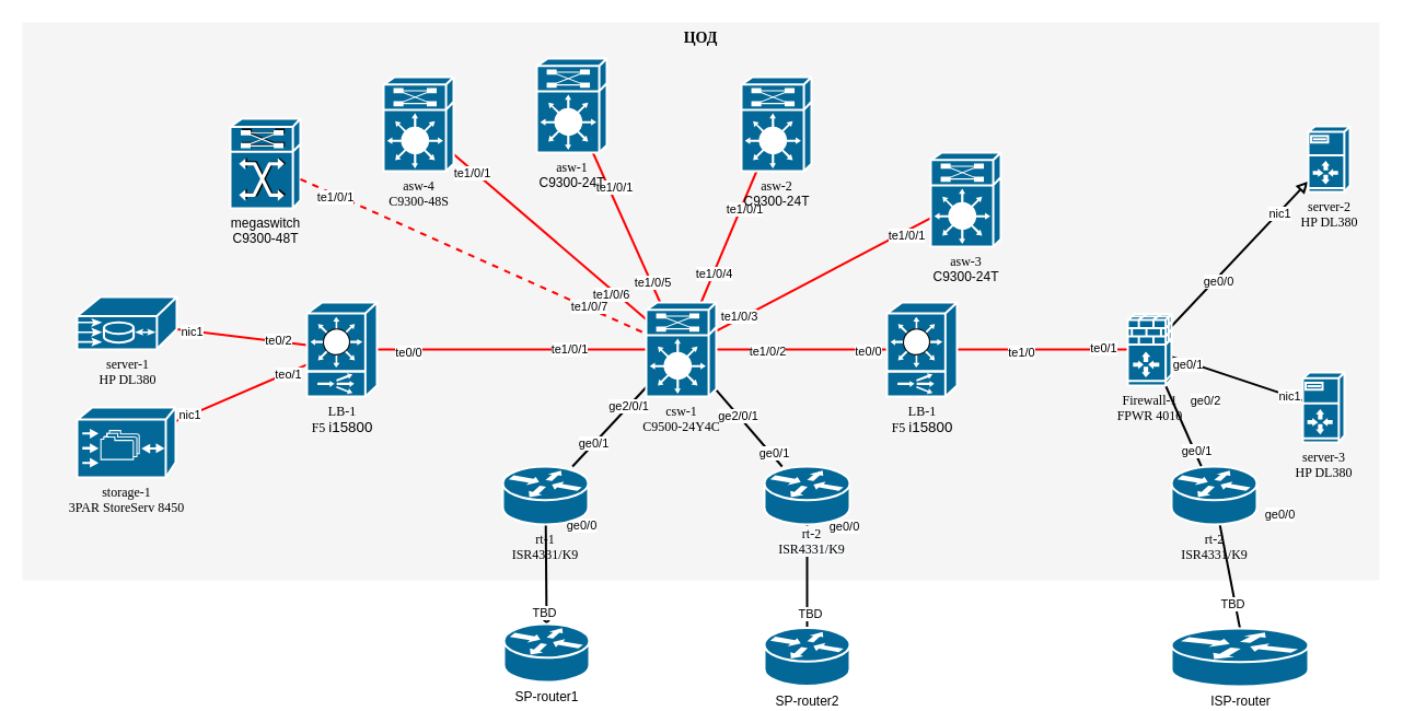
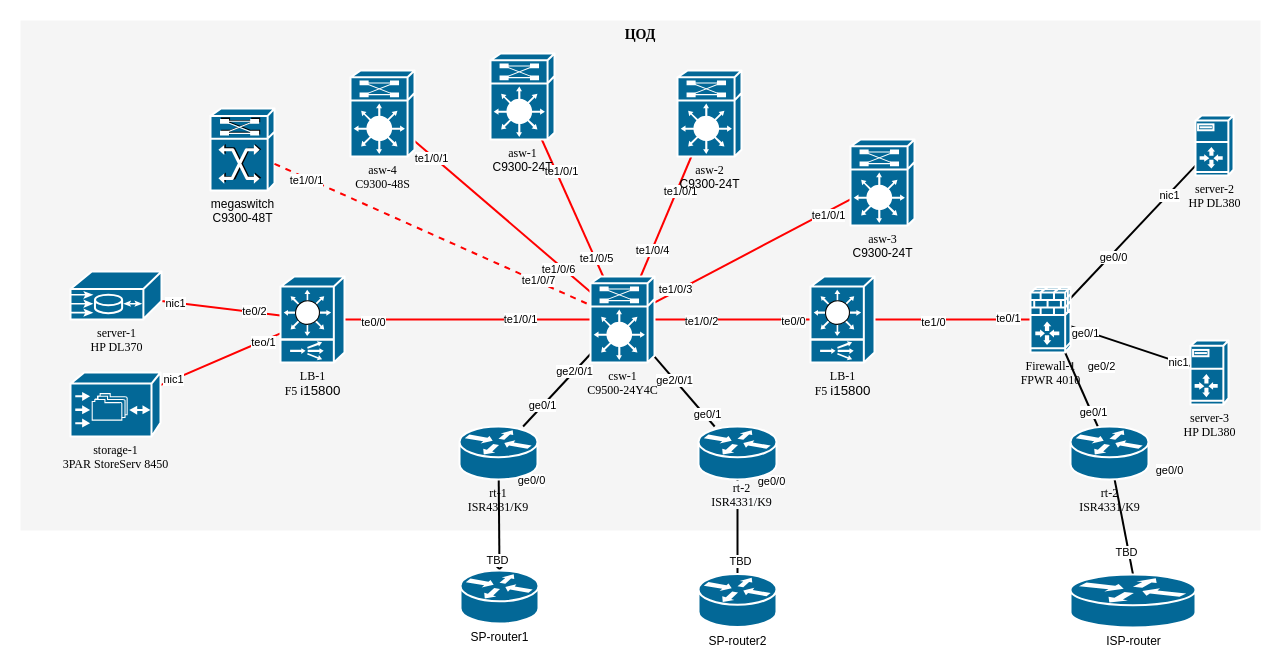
  <mxCell id="0" />
  <mxCell id="1" parent="0" />
  <mxCell id="2" value="ЦОД" style="whiteSpace=wrap;html=1;rounded=0;shadow=0;comic=0;strokeWidth=1;fontFamily=Verdana;fontSize=14;fillColor=#f5f5f5;strokeColor=none;verticalAlign=top;fontStyle=1" parent="1" vertex="1"><mxGeometry x="20" y="20" width="1240" height="510" as="geometry" /></mxCell>
  <mxCell id="3" style="edgeStyle=none;html=1;labelBackgroundColor=none;startFill=0;endArrow=none;endFill=0;strokeWidth=2;fontFamily=Verdana;fontSize=12;strokeColor=#FF0000;fillColor=#e51400;" parent="1" source="6" target="31" edge="1"><mxGeometry relative="1" as="geometry" /></mxCell>
  <mxCell id="4" value="te1/0/6" style="edgeLabel;html=1;align=center;verticalAlign=middle;resizable=0;points=[];" parent="3" vertex="1" connectable="0"><mxGeometry x="0.805" y="3" relative="1" as="geometry"><mxPoint x="-17" y="-6" as="offset" /></mxGeometry></mxCell>
  <mxCell id="5" value="te1/0/1" style="edgeLabel;html=1;align=center;verticalAlign=middle;resizable=0;points=[];" parent="3" vertex="1" connectable="0"><mxGeometry x="-0.795" y="-2" relative="1" as="geometry"><mxPoint as="offset" /></mxGeometry></mxCell>
  <mxCell id="6" value="asw-4&lt;br&gt;C9300-48S" style="shape=mxgraph.cisco.misc.route_switch_processor;html=1;dashed=0;fillColor=#036897;strokeColor=#ffffff;strokeWidth=2;verticalLabelPosition=bottom;verticalAlign=top;rounded=0;shadow=0;comic=0;fontFamily=Verdana;fontSize=12;" parent="1" vertex="1"><mxGeometry x="350" y="70" width="64" height="86" as="geometry" /></mxCell>
  <mxCell id="7" style="edgeStyle=none;html=1;labelBackgroundColor=none;startFill=0;endArrow=none;endFill=0;strokeWidth=2;fontFamily=Verdana;fontSize=12;strokeColor=#FF0000;fillColor=#e51400;" parent="1" source="10" target="31" edge="1"><mxGeometry relative="1" as="geometry" /></mxCell>
  <mxCell id="8" value="te1/0/5" style="edgeLabel;html=1;align=center;verticalAlign=middle;resizable=0;points=[];" parent="7" vertex="1" connectable="0"><mxGeometry x="0.726" y="1" relative="1" as="geometry"><mxPoint as="offset" /></mxGeometry></mxCell>
  <mxCell id="9" value="te1/0/1" style="edgeLabel;html=1;align=center;verticalAlign=middle;resizable=0;points=[];" parent="7" vertex="1" connectable="0"><mxGeometry x="-0.683" y="-3" relative="1" as="geometry"><mxPoint x="12" y="8" as="offset" /></mxGeometry></mxCell>
  <mxCell id="10" value="asw-1&lt;br&gt;&lt;span style=&quot;font-family: Helvetica;&quot;&gt;C9300-24T&lt;/span&gt;" style="shape=mxgraph.cisco.misc.route_switch_processor;html=1;dashed=0;fillColor=#036897;strokeColor=#ffffff;strokeWidth=2;verticalLabelPosition=bottom;verticalAlign=top;rounded=0;shadow=0;comic=0;fontFamily=Verdana;fontSize=12;" parent="1" vertex="1"><mxGeometry x="490" y="53" width="64" height="86" as="geometry" /></mxCell>
  <mxCell id="11" style="edgeStyle=none;html=1;labelBackgroundColor=none;startFill=0;endArrow=none;endFill=0;strokeWidth=2;fontFamily=Verdana;fontSize=12;strokeColor=#FF0000;fillColor=#e51400;" parent="1" source="14" target="31" edge="1"><mxGeometry relative="1" as="geometry" /></mxCell>
  <mxCell id="12" value="te1/0/4" style="edgeLabel;html=1;align=center;verticalAlign=middle;resizable=0;points=[];" parent="11" vertex="1" connectable="0"><mxGeometry x="0.571" relative="1" as="geometry"><mxPoint as="offset" /></mxGeometry></mxCell>
  <mxCell id="13" value="te1/0/1" style="edgeLabel;html=1;align=center;verticalAlign=middle;resizable=0;points=[];" parent="11" vertex="1" connectable="0"><mxGeometry x="-0.587" y="-1" relative="1" as="geometry"><mxPoint y="10" as="offset" /></mxGeometry></mxCell>
  <mxCell id="14" value="asw-2&lt;br&gt;&lt;span style=&quot;font-family: Helvetica;&quot;&gt;C9300-24T&lt;/span&gt;" style="shape=mxgraph.cisco.misc.route_switch_processor;html=1;dashed=0;fillColor=#036897;strokeColor=#ffffff;strokeWidth=2;verticalLabelPosition=bottom;verticalAlign=top;rounded=0;shadow=0;comic=0;fontFamily=Verdana;fontSize=12;labelBackgroundColor=none;" parent="1" vertex="1"><mxGeometry x="677" y="70" width="64" height="86" as="geometry" /></mxCell>
  <mxCell id="15" style="edgeStyle=none;html=1;labelBackgroundColor=none;startFill=0;endArrow=none;endFill=0;strokeWidth=2;fontFamily=Verdana;fontSize=12;strokeColor=#FF0000;fillColor=#e51400;" parent="1" source="18" target="31" edge="1"><mxGeometry relative="1" as="geometry" /></mxCell>
  <mxCell id="16" value="te1/0/3" style="edgeLabel;html=1;align=center;verticalAlign=middle;resizable=0;points=[];" parent="15" vertex="1" connectable="0"><mxGeometry x="0.775" y="-3" relative="1" as="geometry"><mxPoint as="offset" /></mxGeometry></mxCell>
  <mxCell id="17" value="te1/0/1" style="edgeLabel;html=1;align=center;verticalAlign=middle;resizable=0;points=[];" parent="15" vertex="1" connectable="0"><mxGeometry x="-0.76" y="4" relative="1" as="geometry"><mxPoint as="offset" /></mxGeometry></mxCell>
  <mxCell id="18" value="asw-3&lt;br&gt;&lt;span style=&quot;font-family: Helvetica;&quot;&gt;C9300-24T&lt;/span&gt;" style="shape=mxgraph.cisco.misc.route_switch_processor;html=1;dashed=0;fillColor=#036897;strokeColor=#ffffff;strokeWidth=2;verticalLabelPosition=bottom;verticalAlign=top;rounded=0;shadow=0;comic=0;fontFamily=Verdana;fontSize=12;" parent="1" vertex="1"><mxGeometry x="850" y="139" width="64" height="86" as="geometry" /></mxCell>
  <mxCell id="19" style="edgeStyle=none;html=1;labelBackgroundColor=none;startFill=0;endArrow=none;endFill=0;strokeWidth=2;fontFamily=Verdana;fontSize=12;strokeColor=#FF0000;fillColor=#e51400;" parent="1" source="31" target="42" edge="1"><mxGeometry relative="1" as="geometry" /></mxCell>
  <mxCell id="20" value="te1/0/2" style="edgeLabel;html=1;align=center;verticalAlign=middle;resizable=0;points=[];" parent="19" vertex="1" connectable="0"><mxGeometry x="-0.406" y="-1" relative="1" as="geometry"><mxPoint as="offset" /></mxGeometry></mxCell>
  <mxCell id="21" value="te0/0" style="edgeLabel;html=1;align=center;verticalAlign=middle;resizable=0;points=[];" parent="19" vertex="1" connectable="0"><mxGeometry x="0.773" y="-1" relative="1" as="geometry"><mxPoint as="offset" /></mxGeometry></mxCell>
  <mxCell id="22" style="edgeStyle=none;html=1;labelBackgroundColor=none;startFill=0;endArrow=none;endFill=0;strokeWidth=2;fontFamily=Verdana;fontSize=12;strokeColor=#FF0000;fillColor=#e51400;" parent="1" source="31" target="38" edge="1"><mxGeometry relative="1" as="geometry" /></mxCell>
  <mxCell id="23" value="te1/0/1" style="edgeLabel;html=1;align=center;verticalAlign=middle;resizable=0;points=[];" parent="22" vertex="1" connectable="0"><mxGeometry x="-0.423" y="-1" relative="1" as="geometry"><mxPoint as="offset" /></mxGeometry></mxCell>
  <mxCell id="24" value="te0/0" style="edgeLabel;html=1;align=center;verticalAlign=middle;resizable=0;points=[];" parent="22" vertex="1" connectable="0"><mxGeometry x="0.776" y="2" relative="1" as="geometry"><mxPoint as="offset" /></mxGeometry></mxCell>
  <mxCell id="25" style="edgeStyle=none;html=1;labelBackgroundColor=none;startFill=0;endArrow=none;endFill=0;strokeWidth=2;fontFamily=Verdana;fontSize=12;" parent="1" source="31" target="60" edge="1"><mxGeometry relative="1" as="geometry" /></mxCell>
  <mxCell id="26" value="ge0/1" style="edgeLabel;html=1;align=center;verticalAlign=middle;resizable=0;points=[];" parent="25" vertex="1" connectable="0"><mxGeometry x="0.412" y="-1" relative="1" as="geometry"><mxPoint as="offset" /></mxGeometry></mxCell>
  <mxCell id="27" value="ge2/0/1" style="edgeLabel;html=1;align=center;verticalAlign=middle;resizable=0;points=[];" parent="25" vertex="1" connectable="0"><mxGeometry x="-0.536" relative="1" as="geometry"><mxPoint x="-1" as="offset" /></mxGeometry></mxCell>
  <mxCell id="28" style="edgeStyle=none;html=1;labelBackgroundColor=none;startFill=0;endArrow=none;endFill=0;strokeWidth=2;fontFamily=Verdana;fontSize=12;" parent="1" source="31" target="64" edge="1"><mxGeometry relative="1" as="geometry" /></mxCell>
  <mxCell id="29" value="ge2/0/1" style="edgeLabel;html=1;align=center;verticalAlign=middle;resizable=0;points=[];" parent="28" vertex="1" connectable="0"><mxGeometry x="-0.328" y="-1" relative="1" as="geometry"><mxPoint y="-1" as="offset" /></mxGeometry></mxCell>
  <mxCell id="30" value="ge0/1" style="edgeLabel;html=1;align=center;verticalAlign=middle;resizable=0;points=[];" parent="28" vertex="1" connectable="0"><mxGeometry x="0.69" y="2" relative="1" as="geometry"><mxPoint as="offset" /></mxGeometry></mxCell>
  <mxCell id="31" value="csw-1&lt;br&gt;C9500-24Y4C" style="shape=mxgraph.cisco.misc.route_switch_processor;html=1;dashed=0;fillColor=#036897;strokeColor=#ffffff;strokeWidth=2;verticalLabelPosition=bottom;verticalAlign=top;rounded=0;shadow=0;comic=0;fontFamily=Verdana;fontSize=12;" parent="1" vertex="1"><mxGeometry x="590" y="276" width="64" height="86" as="geometry" /></mxCell>
  <mxCell id="32" style="edgeStyle=none;html=1;labelBackgroundColor=none;startFill=0;endArrow=none;endFill=0;strokeWidth=2;fontFamily=Verdana;fontSize=12;strokeColor=#FF0000;fillColor=#e51400;" parent="1" source="38" target="44" edge="1"><mxGeometry relative="1" as="geometry" /></mxCell>
  <mxCell id="33" value="te0/2" style="edgeLabel;html=1;align=center;verticalAlign=middle;resizable=0;points=[];" parent="32" vertex="1" connectable="0"><mxGeometry x="-0.547" y="-1" relative="1" as="geometry"><mxPoint as="offset" /></mxGeometry></mxCell>
  <mxCell id="34" value="nic1" style="edgeLabel;html=1;align=center;verticalAlign=middle;resizable=0;points=[];" parent="32" vertex="1" connectable="0"><mxGeometry x="0.767" relative="1" as="geometry"><mxPoint as="offset" /></mxGeometry></mxCell>
  <mxCell id="35" style="edgeStyle=none;html=1;labelBackgroundColor=none;startFill=0;endArrow=none;endFill=0;strokeWidth=2;fontFamily=Verdana;fontSize=12;fillColor=#e51400;strokeColor=#FF0000;" parent="1" source="38" target="43" edge="1"><mxGeometry relative="1" as="geometry" /></mxCell>
  <mxCell id="36" value="nic1" style="edgeLabel;html=1;align=center;verticalAlign=middle;resizable=0;points=[];" parent="35" vertex="1" connectable="0"><mxGeometry x="0.788" y="-1" relative="1" as="geometry"><mxPoint as="offset" /></mxGeometry></mxCell>
  <mxCell id="37" value="teo/1" style="edgeLabel;html=1;align=center;verticalAlign=middle;resizable=0;points=[];" parent="35" vertex="1" connectable="0"><mxGeometry x="-0.699" y="1" relative="1" as="geometry"><mxPoint as="offset" /></mxGeometry></mxCell>
  <mxCell id="38" value="LB-1&lt;br&gt;F5&amp;nbsp;&lt;span dir=&quot;ltr&quot; role=&quot;presentation&quot; style=&quot;left: 275.454px; top: 189.618px; font-size: 13.333px; font-family: sans-serif; transform: scaleX(1.256);&quot;&gt;i15800&lt;/span&gt;" style="shape=mxgraph.cisco.switches.content_switch;html=1;dashed=0;fillColor=#036897;strokeColor=#ffffff;strokeWidth=2;verticalLabelPosition=bottom;verticalAlign=top;rounded=0;shadow=0;comic=0;fontFamily=Verdana;fontSize=12;" parent="1" vertex="1"><mxGeometry x="280" y="276" width="64" height="86" as="geometry" /></mxCell>
  <mxCell id="39" style="edgeStyle=none;html=1;labelBackgroundColor=none;startFill=0;endArrow=none;endFill=0;strokeWidth=2;fontFamily=Verdana;fontSize=12;strokeColor=#FF0000;fillColor=#e51400;" parent="1" source="42" target="54" edge="1"><mxGeometry relative="1" as="geometry" /></mxCell>
  <mxCell id="40" value="te1/0" style="edgeLabel;html=1;align=center;verticalAlign=middle;resizable=0;points=[];" parent="39" vertex="1" connectable="0"><mxGeometry x="-0.254" y="-2" relative="1" as="geometry"><mxPoint as="offset" /></mxGeometry></mxCell>
  <mxCell id="41" value="te0/1" style="edgeLabel;html=1;align=center;verticalAlign=middle;resizable=0;points=[];" parent="39" vertex="1" connectable="0"><mxGeometry x="0.706" y="2" relative="1" as="geometry"><mxPoint as="offset" /></mxGeometry></mxCell>
  <mxCell id="42" value="LB-1&lt;br&gt;F5&amp;nbsp;&lt;span dir=&quot;ltr&quot; role=&quot;presentation&quot; style=&quot;left: 275.454px; top: 189.618px; font-size: 13.333px; font-family: sans-serif; transform: scaleX(1.256);&quot;&gt;i15800&lt;/span&gt;" style="shape=mxgraph.cisco.switches.content_switch;html=1;dashed=0;fillColor=#036897;strokeColor=#ffffff;strokeWidth=2;verticalLabelPosition=bottom;verticalAlign=top;rounded=0;shadow=0;comic=0;fontFamily=Verdana;fontSize=12;" parent="1" vertex="1"><mxGeometry x="810" y="276" width="64" height="86" as="geometry" /></mxCell>
  <mxCell id="43" value="storage-1&lt;br&gt;&lt;span style=&quot;background-color: initial;&quot;&gt;3PAR StoreServ 8450&lt;/span&gt;" style="shape=mxgraph.cisco.storage.cisco_file_engine;html=1;dashed=0;fillColor=#036897;strokeColor=#ffffff;strokeWidth=2;verticalLabelPosition=bottom;verticalAlign=top;rounded=0;shadow=0;comic=0;fontFamily=Verdana;fontSize=12;" parent="1" vertex="1"><mxGeometry x="70" y="372" width="90" height="64" as="geometry" /></mxCell>
- <mxCell id="44" value="server-1&lt;br&gt;HP DL380" style="shape=mxgraph.cisco.misc.me1100;html=1;dashed=0;fillColor=#036897;strokeColor=#ffffff;strokeWidth=2;verticalLabelPosition=bottom;verticalAlign=top;rounded=0;shadow=0;comic=0;fontFamily=Verdana;fontSize=12;" parent="1" vertex="1"><mxGeometry x="70" y="271" width="91" height="48" as="geometry" /></mxCell>
- <mxCell id="45" style="edgeStyle=none;html=1;labelBackgroundColor=none;startFill=0;endArrow=block;endFill=0;strokeWidth=2;fontFamily=Verdana;fontSize=12;" parent="1" source="54" target="55" edge="1"><mxGeometry relative="1" as="geometry" /></mxCell>
+ <mxCell id="44" value="server-1&lt;br&gt;HP DL370" style="shape=mxgraph.cisco.misc.me1100;html=1;dashed=0;fillColor=#036897;strokeColor=#ffffff;strokeWidth=2;verticalLabelPosition=bottom;verticalAlign=top;rounded=0;shadow=0;comic=0;fontFamily=Verdana;fontSize=12;" parent="1" vertex="1"><mxGeometry x="70" y="271" width="91" height="48" as="geometry" /></mxCell>
+ <mxCell id="45" style="edgeStyle=none;html=1;labelBackgroundColor=none;startFill=0;endArrow=none;endFill=0;strokeWidth=2;fontFamily=Verdana;fontSize=12;" parent="1" source="54" target="55" edge="1"><mxGeometry relative="1" as="geometry" /></mxCell>
  <mxCell id="46" value="ge0/0" style="edgeLabel;html=1;align=center;verticalAlign=middle;resizable=0;points=[];" parent="45" vertex="1" connectable="0"><mxGeometry x="-0.356" y="-3" relative="1" as="geometry"><mxPoint as="offset" /></mxGeometry></mxCell>
  <mxCell id="47" value="nic1" style="edgeLabel;html=1;align=center;verticalAlign=middle;resizable=0;points=[];" parent="45" vertex="1" connectable="0"><mxGeometry x="0.566" y="-1" relative="1" as="geometry"><mxPoint as="offset" /></mxGeometry></mxCell>
  <mxCell id="48" style="edgeStyle=none;html=1;labelBackgroundColor=none;startFill=0;endArrow=none;endFill=0;strokeWidth=2;fontFamily=Verdana;fontSize=12;" parent="1" source="54" target="56" edge="1"><mxGeometry relative="1" as="geometry" /></mxCell>
  <mxCell id="49" value="ge0/1" style="edgeLabel;html=1;align=center;verticalAlign=middle;resizable=0;points=[];" parent="48" vertex="1" connectable="0"><mxGeometry x="-0.744" y="-3" relative="1" as="geometry"><mxPoint y="-1" as="offset" /></mxGeometry></mxCell>
  <mxCell id="50" value="nic1" style="edgeLabel;html=1;align=center;verticalAlign=middle;resizable=0;points=[];" parent="48" vertex="1" connectable="0"><mxGeometry x="0.782" relative="1" as="geometry"><mxPoint as="offset" /></mxGeometry></mxCell>
  <mxCell id="51" style="edgeStyle=none;html=1;labelBackgroundColor=none;startFill=0;endArrow=none;endFill=0;strokeWidth=2;fontFamily=Verdana;fontSize=12;" parent="1" source="54" target="68" edge="1"><mxGeometry relative="1" as="geometry" /></mxCell>
  <mxCell id="52" value="ge0/2" style="edgeLabel;html=1;align=center;verticalAlign=middle;resizable=0;points=[];" parent="51" vertex="1" connectable="0"><mxGeometry x="-0.289" y="1" relative="1" as="geometry"><mxPoint x="23" y="-13" as="offset" /></mxGeometry></mxCell>
  <mxCell id="53" value="ge0/1" style="edgeLabel;html=1;align=center;verticalAlign=middle;resizable=0;points=[];" parent="51" vertex="1" connectable="0"><mxGeometry x="0.629" y="1" relative="1" as="geometry"><mxPoint as="offset" /></mxGeometry></mxCell>
  <mxCell id="54" value="Firewall-1&lt;br&gt;FPWR 4010" style="shape=mxgraph.cisco.security.ios_firewall;html=1;dashed=0;fillColor=#036897;strokeColor=#ffffff;strokeWidth=2;verticalLabelPosition=bottom;verticalAlign=top;rounded=0;shadow=0;comic=0;fontFamily=Verdana;fontSize=12;" parent="1" vertex="1"><mxGeometry x="1030" y="286" width="40" height="66" as="geometry" /></mxCell>
  <mxCell id="55" value="server-2&lt;br&gt;HP DL380" style="shape=mxgraph.cisco.servers.server_with_router;html=1;dashed=0;fillColor=#036897;strokeColor=#ffffff;strokeWidth=2;verticalLabelPosition=bottom;verticalAlign=top;rounded=0;shadow=0;comic=0;fontFamily=Verdana;fontSize=12;" parent="1" vertex="1"><mxGeometry x="1195" y="115" width="38" height="60" as="geometry" /></mxCell>
  <mxCell id="56" value="server-3&lt;br&gt;HP DL380" style="shape=mxgraph.cisco.servers.server_with_router;html=1;dashed=0;fillColor=#036897;strokeColor=#ffffff;strokeWidth=2;verticalLabelPosition=bottom;verticalAlign=top;rounded=0;shadow=0;comic=0;fontFamily=Verdana;fontSize=12;" parent="1" vertex="1"><mxGeometry x="1190" y="340" width="38" height="64" as="geometry" /></mxCell>
  <mxCell id="57" style="edgeStyle=none;html=1;labelBackgroundColor=none;startFill=0;endArrow=diamond;endFill=0;strokeWidth=2;fontFamily=Verdana;fontSize=12;entryX=0.5;entryY=0;entryDx=0;entryDy=0;entryPerimeter=0;" parent="1" source="60" target="69" edge="1"><mxGeometry relative="1" as="geometry" /></mxCell>
  <mxCell id="58" value="ge0/0" style="edgeLabel;html=1;align=center;verticalAlign=middle;resizable=0;points=[];" parent="57" vertex="1" connectable="0"><mxGeometry x="-0.524" relative="1" as="geometry"><mxPoint x="32" y="-21" as="offset" /></mxGeometry></mxCell>
  <mxCell id="59" value="TBD" style="edgeLabel;html=1;align=center;verticalAlign=middle;resizable=0;points=[];" vertex="1" connectable="0" parent="57"><mxGeometry x="0.763" y="-2" relative="1" as="geometry"><mxPoint as="offset" /></mxGeometry></mxCell>
  <mxCell id="60" value="rt-1&#10;ISR4331/K9" style="shape=mxgraph.cisco.routers.router;dashed=0;fillColor=#036897;strokeColor=#ffffff;strokeWidth=2;verticalLabelPosition=bottom;verticalAlign=top;rounded=0;shadow=0;comic=0;fontFamily=Verdana;fontSize=12;" parent="1" vertex="1"><mxGeometry x="459" y="426" width="78" height="53" as="geometry" /></mxCell>
  <mxCell id="61" value="" style="edgeStyle=none;labelBackgroundColor=none;startFill=0;endArrow=none;endFill=0;strokeWidth=2;fontFamily=Verdana;fontSize=12;entryX=0.5;entryY=0;entryDx=0;entryDy=0;entryPerimeter=0;" parent="1" source="64" target="70" edge="1"><mxGeometry relative="1" as="geometry" /></mxCell>
  <mxCell id="62" value="ge0/0" style="edgeLabel;html=1;align=center;verticalAlign=middle;resizable=0;points=[];" parent="61" vertex="1" connectable="0"><mxGeometry x="-0.639" y="-2" relative="1" as="geometry"><mxPoint x="35" y="-16" as="offset" /></mxGeometry></mxCell>
  <mxCell id="63" value="TBD" style="edgeLabel;html=1;align=center;verticalAlign=middle;resizable=0;points=[];" vertex="1" connectable="0" parent="61"><mxGeometry x="0.572" y="2" relative="1" as="geometry"><mxPoint y="7" as="offset" /></mxGeometry></mxCell>
  <mxCell id="64" value="&lt;span style=&quot;color: rgb(0, 0, 0); font-family: Verdana; font-size: 12px; font-style: normal; font-variant-ligatures: normal; font-variant-caps: normal; font-weight: 400; letter-spacing: normal; orphans: 2; text-align: center; text-indent: 0px; text-transform: none; widows: 2; word-spacing: 0px; -webkit-text-stroke-width: 0px; background-color: rgb(248, 249, 250); text-decoration-thickness: initial; text-decoration-style: initial; text-decoration-color: initial; float: none; display: inline !important;&quot;&gt;rt-2&lt;/span&gt;&lt;br style=&quot;color: rgb(0, 0, 0); font-family: Verdana; font-size: 12px; font-style: normal; font-variant-ligatures: normal; font-variant-caps: normal; font-weight: 400; letter-spacing: normal; orphans: 2; text-align: center; text-indent: 0px; text-transform: none; widows: 2; word-spacing: 0px; -webkit-text-stroke-width: 0px; background-color: rgb(248, 249, 250); text-decoration-thickness: initial; text-decoration-style: initial; text-decoration-color: initial;&quot;&gt;&lt;span style=&quot;color: rgb(0, 0, 0); font-family: Verdana; font-size: 12px; font-style: normal; font-variant-ligatures: normal; font-variant-caps: normal; font-weight: 400; letter-spacing: normal; orphans: 2; text-align: center; text-indent: 0px; text-transform: none; widows: 2; word-spacing: 0px; -webkit-text-stroke-width: 0px; background-color: rgb(248, 249, 250); text-decoration-thickness: initial; text-decoration-style: initial; text-decoration-color: initial; float: none; display: inline !important;&quot;&gt;ISR4331/K9&lt;/span&gt;" style="shape=mxgraph.cisco.routers.router;html=1;dashed=0;fillColor=#036897;strokeColor=#ffffff;strokeWidth=2;verticalLabelPosition=bottom;verticalAlign=top;rounded=0;shadow=0;comic=0;fontFamily=Verdana;fontSize=12;movableLabel=1;" parent="1" vertex="1"><mxGeometry x="698" y="426" width="78" height="53" as="geometry"><mxPoint x="4" y="-5" as="offset" /></mxGeometry></mxCell>
  <mxCell id="65" style="edgeStyle=none;html=1;labelBackgroundColor=none;startFill=0;endArrow=none;endFill=0;strokeWidth=2;fontFamily=Verdana;fontSize=12;entryX=0.5;entryY=0;entryDx=0;entryDy=0;entryPerimeter=0;" parent="1" source="68" target="71" edge="1"><mxGeometry relative="1" as="geometry" /></mxCell>
  <mxCell id="66" value="ge0/0" style="edgeLabel;html=1;align=center;verticalAlign=middle;resizable=0;points=[];" parent="65" vertex="1" connectable="0"><mxGeometry x="-0.642" relative="1" as="geometry"><mxPoint x="51" y="-26" as="offset" /></mxGeometry></mxCell>
  <mxCell id="67" value="TBD" style="edgeLabel;html=1;align=center;verticalAlign=middle;resizable=0;points=[];" vertex="1" connectable="0" parent="65"><mxGeometry x="0.515" y="-3" relative="1" as="geometry"><mxPoint as="offset" /></mxGeometry></mxCell>
  <mxCell id="68" value="&lt;span style=&quot;text-align: center;&quot;&gt;rt-2&lt;/span&gt;&lt;br style=&quot;text-align: center;&quot;&gt;&lt;span style=&quot;text-align: center;&quot;&gt;ISR4331/K9&lt;/span&gt;" style="shape=mxgraph.cisco.routers.router;html=1;dashed=0;fillColor=#036897;strokeColor=#ffffff;strokeWidth=2;verticalLabelPosition=bottom;verticalAlign=top;rounded=0;shadow=0;comic=0;fontFamily=Verdana;fontSize=12;align=center;horizontal=1;labelPosition=center;noLabel=0;movableLabel=0;" parent="1" vertex="1"><mxGeometry x="1070" y="426" width="78" height="53" as="geometry" /></mxCell>
  <mxCell id="69" value="SP-router1" style="shape=mxgraph.cisco.routers.router;sketch=0;html=1;pointerEvents=1;dashed=0;fillColor=#036897;strokeColor=#ffffff;strokeWidth=2;verticalLabelPosition=bottom;verticalAlign=top;align=center;outlineConnect=0;" vertex="1" parent="1"><mxGeometry x="460" y="570" width="78" height="53" as="geometry" /></mxCell>
  <mxCell id="70" value="SP-router2" style="shape=mxgraph.cisco.routers.router;sketch=0;html=1;pointerEvents=1;dashed=0;fillColor=#036897;strokeColor=#ffffff;strokeWidth=2;verticalLabelPosition=bottom;verticalAlign=top;align=center;outlineConnect=0;" vertex="1" parent="1"><mxGeometry x="698" y="573.5" width="78" height="53" as="geometry" /></mxCell>
  <mxCell id="71" value="ISP-router" style="shape=mxgraph.cisco.routers.router;sketch=0;html=1;pointerEvents=1;dashed=0;fillColor=#036897;strokeColor=#ffffff;strokeWidth=2;verticalLabelPosition=bottom;verticalAlign=top;align=center;outlineConnect=0;" vertex="1" parent="1"><mxGeometry x="1070" y="574" width="125" height="53" as="geometry" /></mxCell>
  <mxCell id="72" value="megaswitch&lt;br&gt;C9300-48T" style="shape=mxgraph.cisco.routers.atm_tag_switch_router;sketch=0;html=1;pointerEvents=1;dashed=0;fillColor=#036897;strokeColor=#ffffff;strokeWidth=2;verticalLabelPosition=bottom;verticalAlign=top;align=center;outlineConnect=0;" vertex="1" parent="1"><mxGeometry x="210" y="108" width="64" height="82" as="geometry" /></mxCell>
  <mxCell id="73" style="edgeStyle=none;html=1;labelBackgroundColor=none;startFill=0;endArrow=none;endFill=0;strokeWidth=2;fontFamily=Verdana;fontSize=12;strokeColor=#FF0000;fillColor=#e51400;dashed=1;" edge="1" parent="1" source="72" target="31"><mxGeometry relative="1" as="geometry"><mxPoint x="454" y="212.876" as="sourcePoint" /><mxPoint x="600" y="308.124" as="targetPoint" /></mxGeometry></mxCell>
  <mxCell id="74" value="te1/0/7" style="edgeLabel;html=1;align=center;verticalAlign=middle;resizable=0;points=[];" vertex="1" connectable="0" parent="73"><mxGeometry x="0.805" y="3" relative="1" as="geometry"><mxPoint x="-23" y="-8" as="offset" /></mxGeometry></mxCell>
  <mxCell id="75" value="te1/0/1" style="edgeLabel;html=1;align=center;verticalAlign=middle;resizable=0;points=[];" vertex="1" connectable="0" parent="73"><mxGeometry x="-0.795" y="-2" relative="1" as="geometry"><mxPoint as="offset" /></mxGeometry></mxCell>
